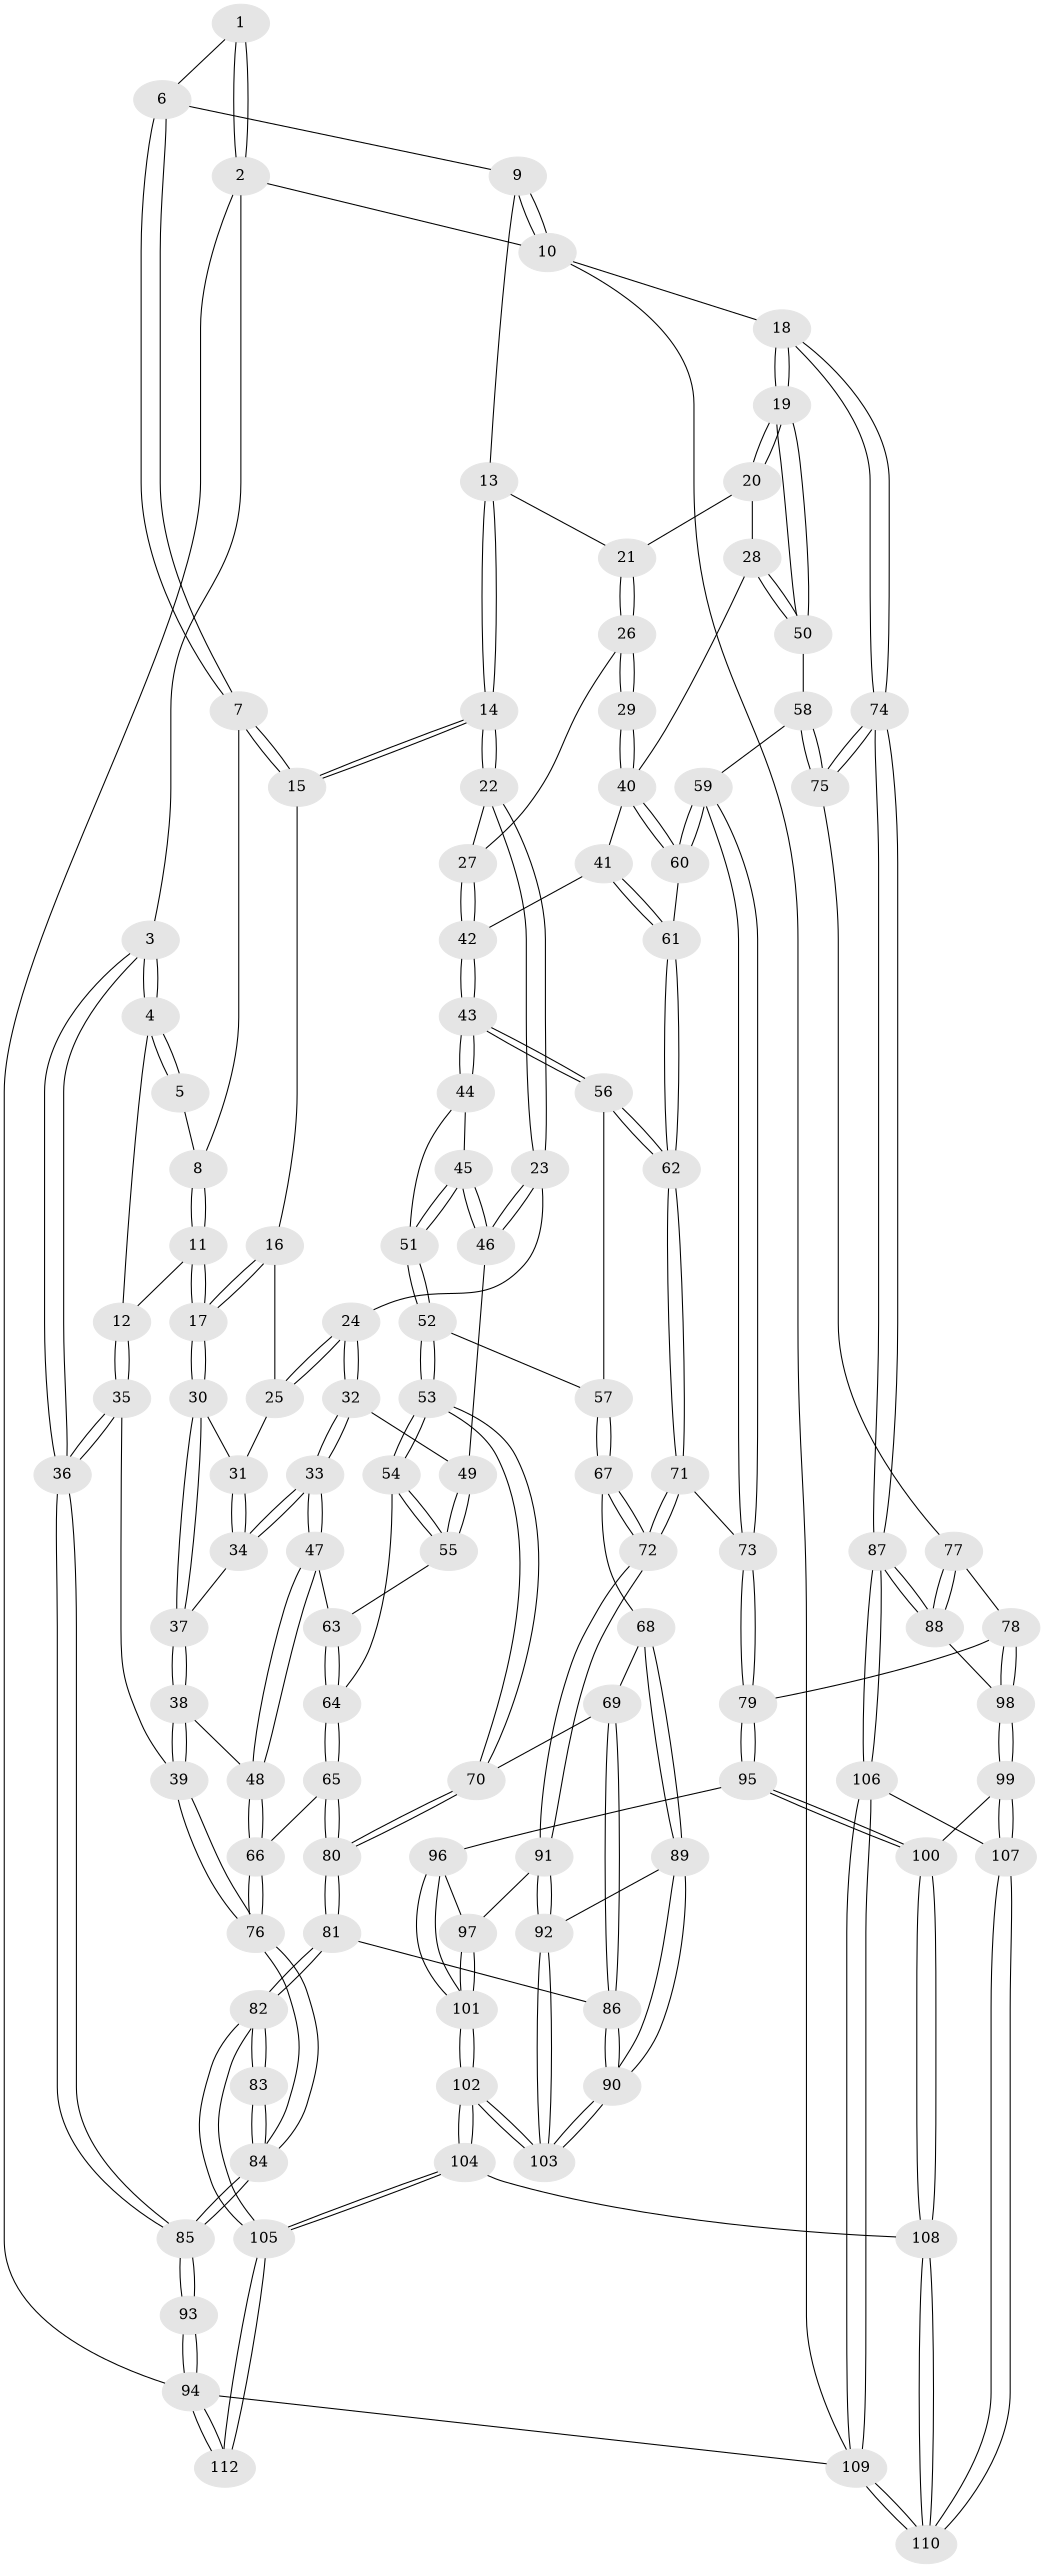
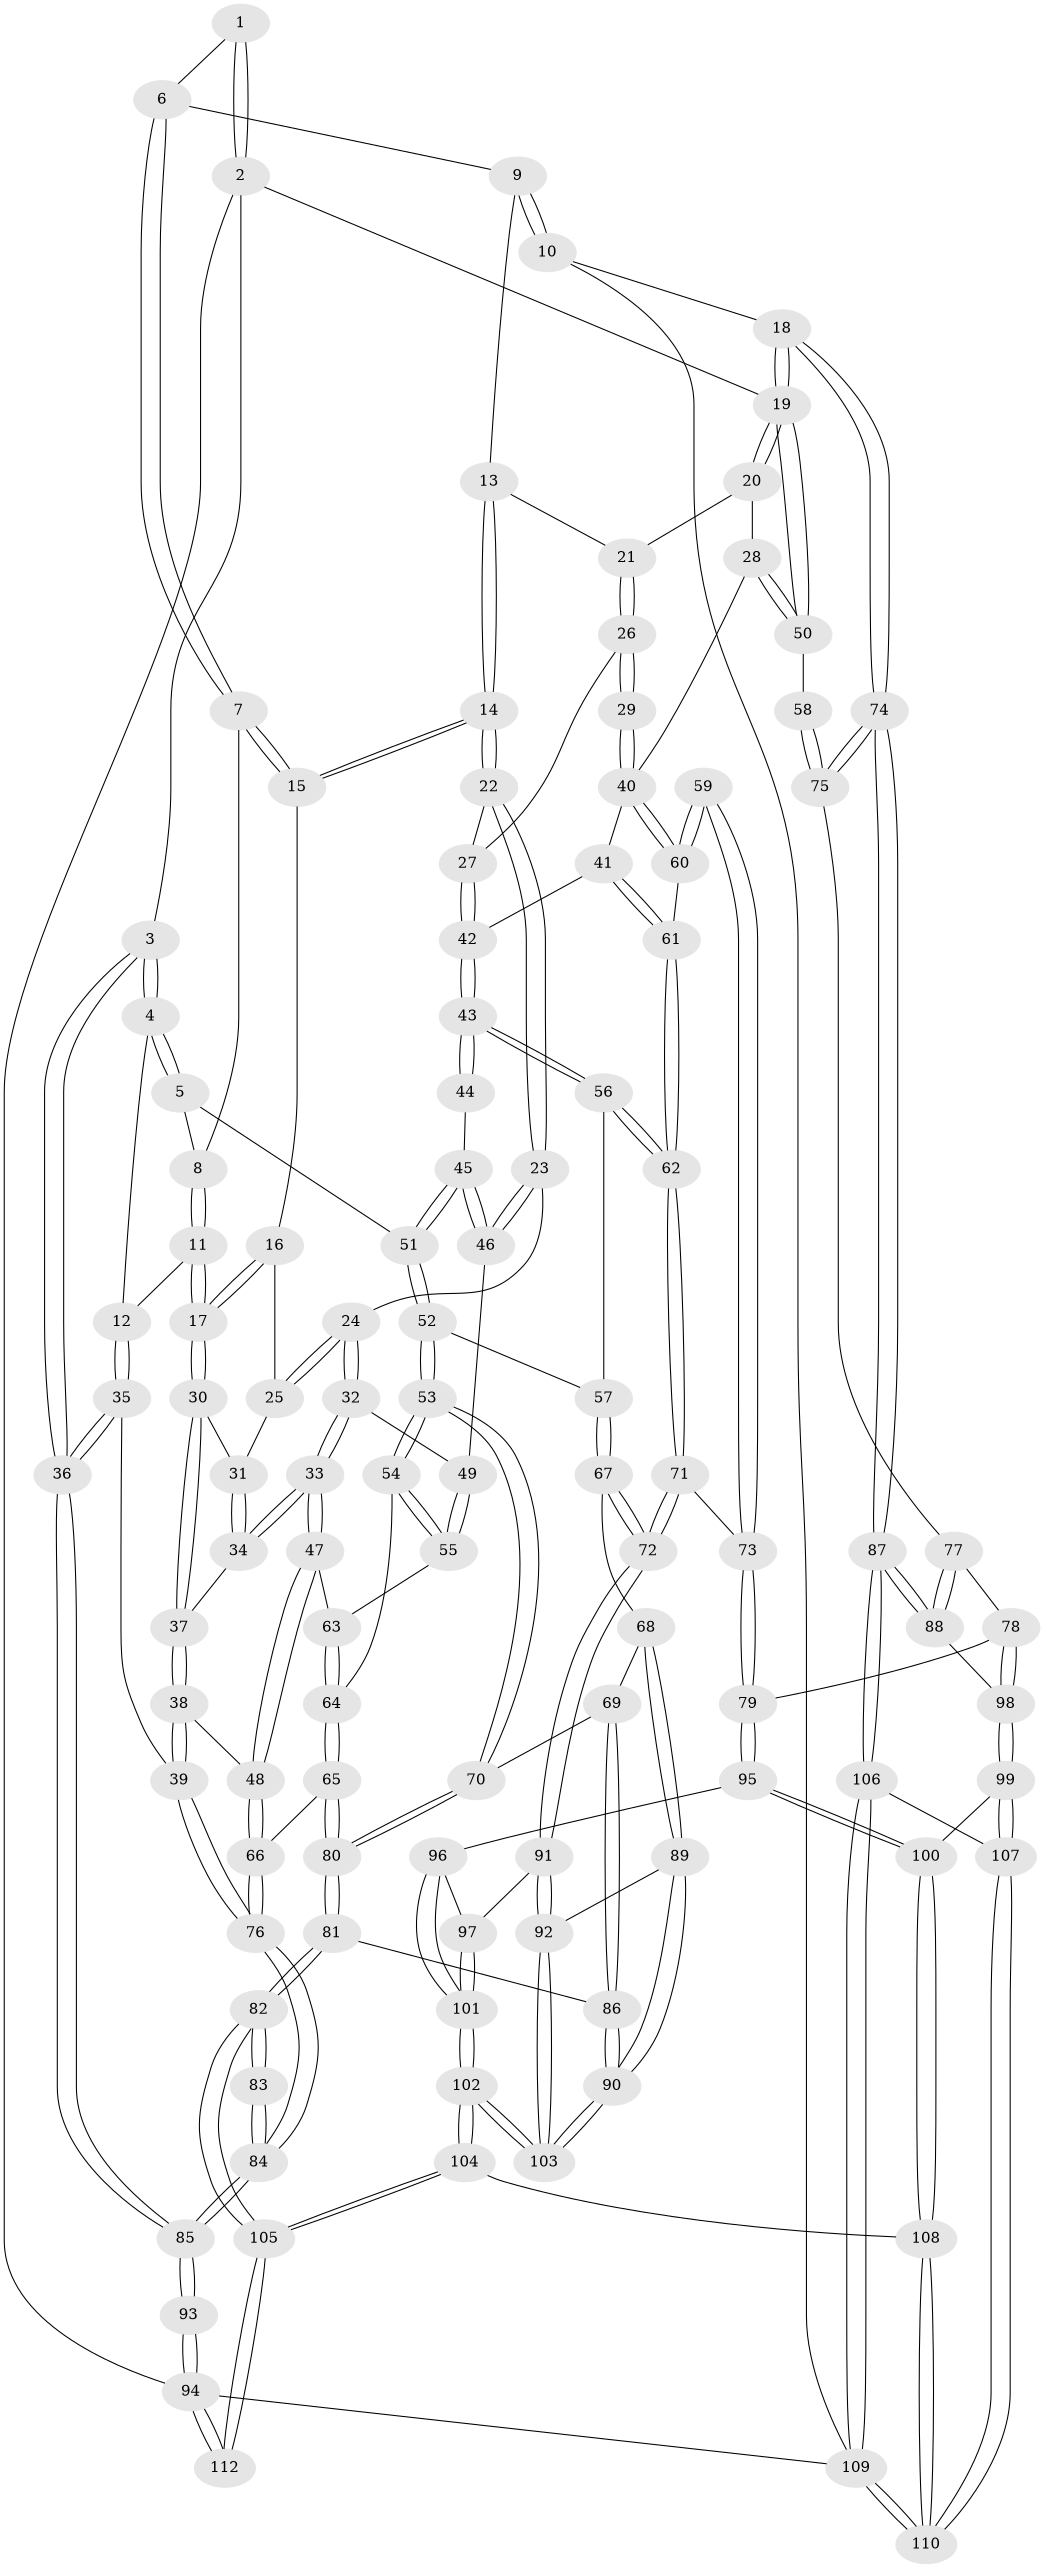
  graph {
    node [color=gray90 style=filled]
    1
    2
    6
    3
    10
    94
    7
    9
    4
    36
    18
    109
    112
    5
    12
    85
    8
    35
    11
    15
    13
    16
    17
    14
    21
    19
    74
    110
    30
    39
    22
    26
    23
    27
    25
    31
    37
    20
    50
    75
    87
    28
    58
    40
    29
    24
    46
    42
    32
    49
    33
    34
    43
    41
    60
    38
    47
    55
    48
    63
    76
    93
    66
    84
    61
    62
    44
    56
    45
    51
    57
    52
    64
    59
    53
    54
    70
    67
    80
    65
    71
    68
    72
    73
    77
    79
    81
    69
    89
    91
    86
    90
    92
    97
    95
    88
    106
    78
    98
    99
    96
    100
    82
    83
    105
    103
    107
    101
    108
    102
    104
    1 -- 2
    1 -- 2
    1 -- 6
    2 -- 3
-   2 -- 10
+   2 -- 19
    2 -- 94
    6 -- 7
    6 -- 7
    6 -- 9
    3 -- 4
    3 -- 4
    3 -- 36
    3 -- 36
    10 -- 18
    10 -- 109
    94 -- 109
    94 -- 112
    94 -- 112
    7 -- 8
    7 -- 15
    7 -- 15
    9 -- 10
    9 -- 10
    9 -- 13
    4 -- 5
    4 -- 5
    4 -- 12
    36 -- 85
    36 -- 85
    18 -- 19
    18 -- 19
    18 -- 74
    18 -- 74
    109 -- 110
    109 -- 110
    5 -- 8
    12 -- 35
    12 -- 35
    85 -- 93
    85 -- 93
    8 -- 11
    8 -- 11
    35 -- 36
    35 -- 36
    35 -- 39
    11 -- 12
    11 -- 17
    11 -- 17
    15 -- 16
    13 -- 14
    13 -- 14
    13 -- 21
    16 -- 17
    16 -- 17
    16 -- 25
    17 -- 30
    17 -- 30
    14 -- 15
    14 -- 15
    14 -- 22
    14 -- 22
    21 -- 26
    21 -- 26
    19 -- 20
    19 -- 20
    19 -- 50
    19 -- 50
    74 -- 75
    74 -- 75
    74 -- 87
    74 -- 87
    30 -- 31
    30 -- 37
    30 -- 37
    39 -- 76
    39 -- 76
    22 -- 23
    22 -- 23
    22 -- 27
    26 -- 27
    26 -- 29
    26 -- 29
    23 -- 24
    23 -- 46
    23 -- 46
    27 -- 42
    27 -- 42
    25 -- 31
    31 -- 34
    31 -- 34
    37 -- 38
    37 -- 38
    20 -- 21
    20 -- 28
    50 -- 58
    75 -- 77
    87 -- 88
    87 -- 88
    87 -- 106
    87 -- 106
    28 -- 50
    28 -- 50
    28 -- 40
    58 -- 75
    58 -- 75
-   58 -- 59
    40 -- 41
    40 -- 60
    40 -- 60
    29 -- 40
    29 -- 40
    24 -- 25
    24 -- 25
    24 -- 32
    24 -- 32
    46 -- 49
    42 -- 43
    42 -- 43
    32 -- 49
    32 -- 33
    32 -- 33
    49 -- 55
    49 -- 55
    33 -- 34
    33 -- 34
    33 -- 47
    33 -- 47
    34 -- 37
    43 -- 44
    43 -- 44
    43 -- 56
    43 -- 56
    41 -- 42
    41 -- 61
    41 -- 61
    60 -- 61
    38 -- 39
    38 -- 39
    38 -- 48
    47 -- 48
    47 -- 48
    47 -- 63
    55 -- 63
    48 -- 66
    48 -- 66
    63 -- 64
    63 -- 64
    76 -- 84
    76 -- 84
    93 -- 94
    93 -- 94
    66 -- 76
    66 -- 76
    84 -- 85
    84 -- 85
    61 -- 62
    61 -- 62
    62 -- 71
    62 -- 71
    44 -- 45
-   44 -- 51
+   5 -- 51
    56 -- 62
    56 -- 62
    56 -- 57
    45 -- 46
    45 -- 46
    45 -- 51
    45 -- 51
    51 -- 52
    51 -- 52
    57 -- 67
    57 -- 67
    52 -- 57
    52 -- 53
    52 -- 53
    64 -- 65
    64 -- 65
    59 -- 60
    59 -- 60
    59 -- 73
    59 -- 73
    53 -- 54
    53 -- 54
    53 -- 70
    53 -- 70
    54 -- 55
    54 -- 55
    54 -- 64
    70 -- 80
    70 -- 80
    67 -- 68
    67 -- 72
    67 -- 72
    80 -- 81
    80 -- 81
    65 -- 66
    65 -- 80
    65 -- 80
    71 -- 72
    71 -- 72
    71 -- 73
    68 -- 69
    68 -- 89
    68 -- 89
    72 -- 91
    72 -- 91
    73 -- 79
    73 -- 79
    77 -- 88
    77 -- 88
    77 -- 78
    79 -- 95
    79 -- 95
    81 -- 86
    81 -- 82
    81 -- 82
    69 -- 70
    69 -- 86
    69 -- 86
    89 -- 90
    89 -- 90
    89 -- 92
    91 -- 92
    91 -- 92
    91 -- 97
    86 -- 90
    86 -- 90
    90 -- 103
    90 -- 103
    92 -- 103
    92 -- 103
    97 -- 101
    97 -- 101
    95 -- 96
    95 -- 100
    95 -- 100
    88 -- 98
    106 -- 109
    106 -- 109
    106 -- 107
    78 -- 79
    78 -- 98
    78 -- 98
    98 -- 99
    98 -- 99
    99 -- 100
    99 -- 107
    99 -- 107
    96 -- 97
    96 -- 101
    96 -- 101
    100 -- 108
    100 -- 108
    82 -- 83
    82 -- 83
    82 -- 105
    82 -- 105
    83 -- 84
    83 -- 84
    105 -- 112
    105 -- 112
    107 -- 110
    107 -- 110
    101 -- 102
    101 -- 102
    108 -- 110
    108 -- 110
    102 -- 103
    102 -- 103
    102 -- 104
    102 -- 104
    104 -- 105
    104 -- 105
    104 -- 108
  }
